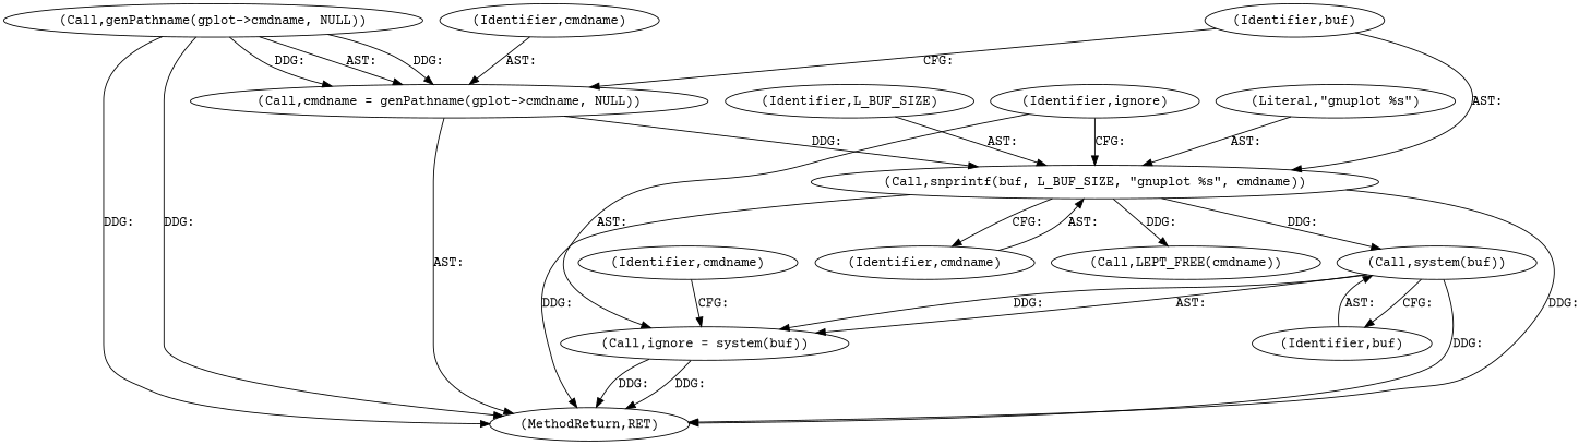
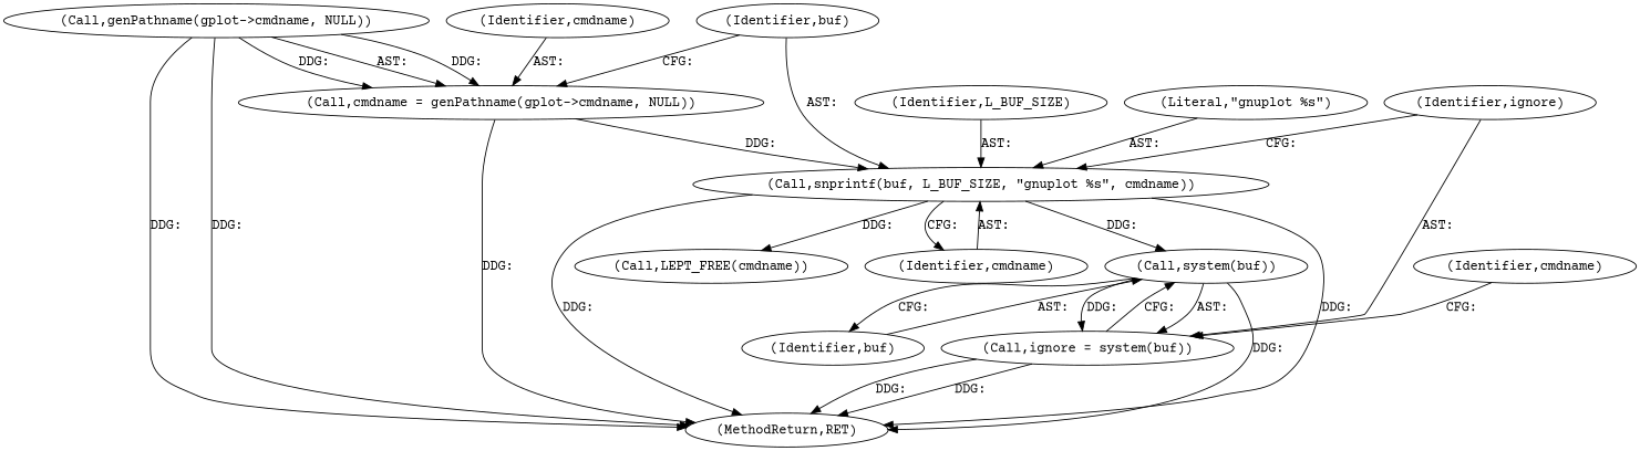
  digraph {
    fontname="Courier Prime"
    node [fontname="Courier Prime"]
    edge [fontname="Courier Prime"]
    n1 [label="(Call,system(buf))"]
    n2 [label="(Call,ignore = system(buf))"]
    n3 [label="(MethodReturn,RET)"]
    n4 [label="(Identifier,buf)"]
    n5 [label="(Call,snprintf(buf, L_BUF_SIZE, \"gnuplot %s\", cmdname))"]
    n6 [label="(Call,LEPT_FREE(cmdname))"]
    n7 [label="(Identifier,cmdname)"]
    n8 [label="(Call,cmdname = genPathname(gplot->cmdname, NULL))"]
    n9 [label="(Call,genPathname(gplot->cmdname, NULL))"]
    n10 [label="(Identifier,cmdname)"]
    n11 [label="(Identifier,L_BUF_SIZE)"]
    n12 [label="(Identifier,cmdname)"]
    n13 [label="(Identifier,buf)"]
    n14 [label="(Literal,\"gnuplot %s\")"]
    n15 [label="(Identifier,ignore)"]
    n1 -> n2 [label="AST: "]
    n1 -> n2 [label="DDG: "]
    n1 -> n3 [label="DDG: "]
    n1 -> n4 [label="CFG: "]
+   n2 -> n1 [label="CFG: "]
    n2 -> n3 [label="DDG: "]
    n2 -> n3 [label="DDG: "]
    n4 -> n1 [label="AST: "]
    n5 -> n1 [label="DDG: "]
    n5 -> n3 [label="DDG: "]
    n5 -> n3 [label="DDG: "]
    n5 -> n6 [label="DDG: "]
    n5 -> n7 [label="CFG: "]
    n7 -> n5 [label="AST: "]
-   n8 -> n3 [label="AST: "]
+   n8 -> n3 [label="DDG: "]
    n8 -> n5 [label="DDG: "]
    n9 -> n3 [label="DDG: "]
    n9 -> n3 [label="DDG: "]
    n9 -> n8 [label="AST: "]
    n9 -> n8 [label="DDG: "]
    n9 -> n8 [label="DDG: "]
    n10 -> n2 [label="CFG: "]
    n11 -> n5 [label="AST: "]
    n12 -> n8 [label="AST: "]
    n13 -> n5 [label="AST: "]
    n13 -> n8 [label="CFG: "]
    n14 -> n5 [label="AST: "]
    n15 -> n2 [label="AST: "]
    n15 -> n5 [label="CFG: "]
  }
